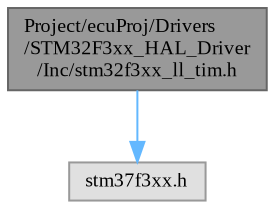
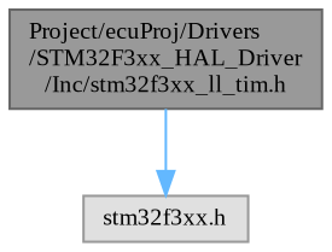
  digraph {
    fontname="Liberation Serif"
    node [fontname="Liberation Serif" fontsize=10 shape=box style=filled]
    n1 [color=gray40 fillcolor=grey60 fontcolor=black height=0.2 label="Project/ecuProj/Drivers\l/STM32F3xx_HAL_Driver\l/Inc/stm32f3xx_ll_tim.h" width=0.4]
-   n2 [color=grey60 fillcolor="#E0E0E0" height=0.2 label="stm37f3xx.h" width=0.4]
+   n2 [color=grey60 fillcolor="#E0E0E0" height=0.2 label="stm32f3xx.h" width=0.4]
    n1 -> n2 [color=steelblue1 fontname="Liberation Serif" fontsize=10 labelfontname=Helvetica labelfontsize=10 style=solid]
  }
